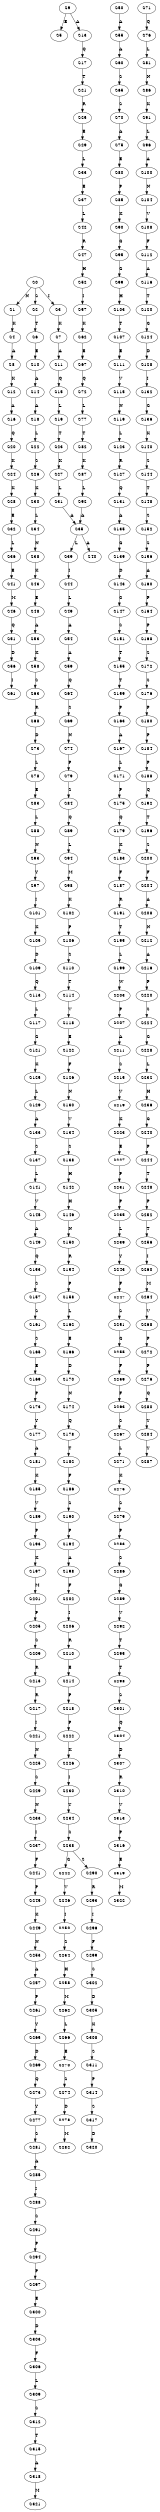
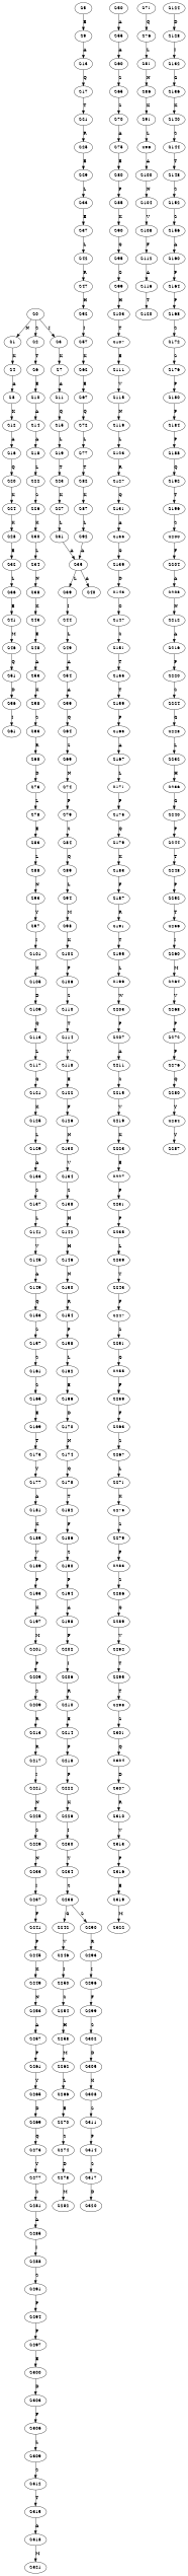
  strict digraph {
    S0
    S1
    S2
    S3
    S4
    S6
    S7
    S8
    S5
    S9
    S10
    S11
    S12
    S13
    S14
    S15
    S16
    S17
    S18
    S19
    S20
    S21
    S22
    S23
    S24
    S25
    S26
    S27
    S28
    S29
    S30
    S31
    S32
    S33
    S34
    S35
    S36
    S37
    S38
    S39
    S40
    S41
    S42
    S43
    S44
    S46
    S47
    S48
    S49
    S51
    S52
    S53
    S54
    S50
    S55
    S56
    S57
    S58
    S59
    S60
    S61
    S62
    S63
    S64
    S65
    S67
    S68
    S69
    S70
    S72
    S73
    S74
    S75
    S71
    S76
    S77
    S78
    S79
    S80
    S81
    S82
    S83
    S84
    S85
    S86
    S87
    S88
    S89
    S90
    S91
    S92
    S93
    S94
    S95
    S96
    S97
    S98
    S99
    S100
    S101
    S102
    S103
    S104
    S105
    S106
    S107
    S108
    S109
    S110
    S111
    S112
    S113
    S114
    S115
    S116
    S117
    S118
    S119
    S120
    S121
    S122
    S123
    S124
    S125
    S126
    S127
    S128
    S129
    S130
    S131
    S132
    S133
    S134
    S135
    S136
    S137
    S138
    S139
    S140
    S141
    S142
    S143
    S144
    S145
    S146
    S147
    S148
    S149
    S150
    S151
    S152
    S153
    S154
    S155
    S156
    S157
    S158
    S159
    S160
    S161
    S162
    S163
    S164
    S165
    S166
    S167
    S168
    S169
    S170
    S171
    S172
    S173
    S174
    S175
    S176
    S177
    S178
    S179
    S180
    S181
    S182
    S183
    S184
    S185
    S186
    S187
    S188
    S189
    S190
    S191
    S192
    S193
    S194
    S195
    S196
    S197
    S198
    S199
    S200
    S201
    S202
    S203
    S204
    S205
    S206
    S207
    S208
    S209
    S210
    S211
    S212
    S213
    S214
    S215
    S216
    S217
    S218
    S219
    S220
    S221
    S222
    S223
    S224
    S225
    S226
    S227
    S228
    S229
    S230
    S231
    S232
    S233
    S234
    S235
    S236
    S237
    S238
    S239
    S240
    S241
    S242
    S290
    S243
    S244
    S245
    S246
    S247
    S248
    S249
    S250
    S251
    S252
    S253
    S254
    S255
    S256
    S257
    S258
    S259
    S260
    S261
    S262
    S263
    S264
    S265
    S266
    S267
    S268
    S269
    S270
    S271
    S272
    S273
    S274
    S275
    S276
    S277
    S278
    S279
    S280
    S281
    S282
    S283
    S284
    S285
    S286
    S287
    S288
    S289
    S291
    S292
    S293
    S294
    S295
    S296
    S297
    S298
    S299
    S300
    S301
    S302
    S303
    S304
    S305
    S306
    S307
    S308
    S309
    S310
    S311
    S312
    S313
    S314
    S315
    S316
    S317
    S318
    S319
    S320
    S321
    S322
    S0 -> S1 [label=N]
    S0 -> S2 [label=S]
    S0 -> S3 [label=I]
    S1 -> S4 [label=K]
    S2 -> S6 [label=T]
    S3 -> S7 [label=K]
    S4 -> S8 [label=A]
    S6 -> S10 [label=E]
    S7 -> S11 [label=A]
    S8 -> S12 [label=K]
-   S9 -> S5 [label=E]
+   S5 -> S9 [label=E]
    S9 -> S13 [label=A]
    S10 -> S14 [label=A]
    S11 -> S15 [label=Q]
    S12 -> S16 [label=A]
    S13 -> S17 [label=Q]
    S14 -> S18 [label=A]
    S15 -> S19 [label=L]
    S16 -> S20 [label=Q]
    S17 -> S21 [label=T]
    S18 -> S22 [label=L]
    S19 -> S23 [label=T]
    S20 -> S24 [label=K]
    S21 -> S25 [label=R]
    S22 -> S26 [label=S]
    S23 -> S27 [label=K]
    S24 -> S28 [label=K]
    S25 -> S29 [label=E]
    S26 -> S30 [label=K]
    S27 -> S31 [label=L]
    S28 -> S32 [label=E]
    S29 -> S33 [label=L]
    S30 -> S34 [label=L]
    S31 -> S35 [label=A]
    S32 -> S36 [label=L]
    S33 -> S37 [label=E]
    S34 -> S38 [label=N]
    S35 -> S39 [label=L]
    S35 -> S40 [label=A]
    S36 -> S41 [label=E]
    S37 -> S42 [label=L]
    S38 -> S43 [label=K]
    S39 -> S44 [label=I]
    S41 -> S46 [label=M]
    S42 -> S47 [label=R]
    S43 -> S48 [label=E]
    S44 -> S49 [label=L]
    S46 -> S51 [label=Q]
    S47 -> S52 [label=H]
    S48 -> S53 [label=A]
    S49 -> S54 [label=A]
    S51 -> S56 [label=D]
    S52 -> S57 [label=I]
    S53 -> S58 [label=K]
    S54 -> S59 [label=A]
    S50 -> S55 [label=A]
    S55 -> S60 [label=A]
    S56 -> S61 [label=I]
    S57 -> S62 [label=K]
    S58 -> S63 [label=S]
    S59 -> S64 [label=Q]
    S60 -> S65 [label=S]
    S62 -> S67 [label=E]
    S63 -> S68 [label=R]
    S64 -> S69 [label=S]
    S65 -> S70 [label=S]
    S67 -> S72 [label=Q]
    S68 -> S73 [label=D]
    S69 -> S74 [label=N]
    S70 -> S75 [label=A]
    S72 -> S77 [label=L]
    S73 -> S78 [label=L]
    S74 -> S79 [label=P]
    S75 -> S80 [label=E]
    S71 -> S76 [label=Q]
    S76 -> S81 [label=L]
    S77 -> S82 [label=T]
    S78 -> S83 [label=E]
    S79 -> S84 [label=S]
    S80 -> S85 [label=P]
    S81 -> S86 [label=N]
    S82 -> S87 [label=K]
    S83 -> S88 [label=L]
    S84 -> S89 [label=Q]
    S85 -> S90 [label=K]
    S86 -> S91 [label=K]
    S87 -> S92 [label=L]
    S88 -> S93 [label=N]
    S89 -> S94 [label=L]
    S90 -> S95 [label=G]
    S91 -> S96 [label=L]
    S92 -> S35 [label=A]
    S93 -> S97 [label=Y]
    S94 -> S98 [label=M]
    S95 -> S99 [label=G]
    S96 -> S100 [label=A]
    S97 -> S101 [label=I]
    S98 -> S102 [label=K]
    S99 -> S103 [label=H]
    S100 -> S104 [label=N]
    S101 -> S105 [label=K]
    S102 -> S106 [label=P]
    S103 -> S107 [label=T]
    S104 -> S108 [label=V]
    S105 -> S109 [label=D]
    S106 -> S110 [label=S]
    S107 -> S111 [label=E]
    S108 -> S112 [label=F]
    S109 -> S113 [label=Q]
    S110 -> S114 [label=T]
    S111 -> S115 [label=V]
    S112 -> S116 [label=A]
    S113 -> S117 [label=L]
    S114 -> S118 [label=V]
    S115 -> S119 [label=N]
    S116 -> S120 [label=T]
    S117 -> S121 [label=G]
    S118 -> S122 [label=E]
    S119 -> S123 [label=L]
-   S120 -> S124 [label=G]
    S121 -> S125 [label=K]
    S122 -> S126 [label=F]
    S123 -> S127 [label=R]
    S124 -> S128 [label=D]
    S125 -> S129 [label=L]
    S126 -> S130 [label=N]
    S127 -> S131 [label=Q]
    S128 -> S132 [label=I]
    S129 -> S133 [label=A]
    S130 -> S134 [label=V]
    S131 -> S135 [label=A]
    S132 -> S136 [label=G]
    S133 -> S137 [label=S]
    S134 -> S138 [label=S]
    S135 -> S139 [label=G]
    S136 -> S140 [label=K]
    S137 -> S141 [label=L]
    S138 -> S142 [label=H]
    S139 -> S143 [label=D]
    S140 -> S144 [label=S]
    S141 -> S145 [label=V]
    S142 -> S146 [label=H]
    S143 -> S147 [label=C]
    S144 -> S148 [label=T]
    S145 -> S149 [label=A]
    S146 -> S150 [label=N]
    S147 -> S151 [label=S]
    S148 -> S152 [label=S]
    S149 -> S153 [label=Q]
    S150 -> S154 [label=R]
    S151 -> S155 [label=T]
    S152 -> S156 [label=S]
    S153 -> S157 [label=S]
    S154 -> S158 [label=P]
    S155 -> S159 [label=T]
    S156 -> S160 [label=A]
    S157 -> S161 [label=S]
    S158 -> S162 [label=L]
    S159 -> S163 [label=P]
    S160 -> S164 [label=P]
    S161 -> S165 [label=S]
    S162 -> S166 [label=E]
    S163 -> S167 [label=A]
    S164 -> S168 [label=P]
    S165 -> S169 [label=E]
    S166 -> S170 [label=D]
    S167 -> S171 [label=L]
    S168 -> S172 [label=S]
-   S169 -> S173 [label=P]
+   S169 -> S173 [label=T]
    S170 -> S174 [label=N]
    S171 -> S175 [label=P]
    S172 -> S176 [label=S]
    S173 -> S177 [label=Y]
    S174 -> S178 [label=Q]
    S175 -> S179 [label=Q]
    S176 -> S180 [label=P]
    S177 -> S181 [label=A]
    S178 -> S182 [label=T]
    S179 -> S183 [label=K]
    S180 -> S184 [label=P]
    S181 -> S185 [label=K]
    S182 -> S186 [label=F]
    S183 -> S187 [label=F]
    S184 -> S188 [label=P]
    S185 -> S189 [label=V]
    S186 -> S190 [label=S]
    S187 -> S191 [label=R]
    S188 -> S192 [label=Q]
    S189 -> S193 [label=P]
    S190 -> S194 [label=P]
    S191 -> S195 [label=T]
    S192 -> S196 [label=T]
    S193 -> S197 [label=K]
    S194 -> S198 [label=A]
    S195 -> S199 [label=L]
    S196 -> S200 [label=S]
    S197 -> S201 [label=M]
    S198 -> S202 [label=F]
    S199 -> S203 [label=W]
    S200 -> S204 [label=F]
    S201 -> S205 [label=P]
    S202 -> S206 [label=I]
    S203 -> S207 [label=P]
    S204 -> S208 [label=A]
    S205 -> S209 [label=S]
    S206 -> S210 [label=R]
    S207 -> S211 [label=A]
    S208 -> S212 [label=N]
    S209 -> S213 [label=R]
    S210 -> S214 [label=E]
    S211 -> S215 [label=S]
    S212 -> S216 [label=A]
    S213 -> S217 [label=R]
    S214 -> S218 [label=P]
    S215 -> S219 [label=V]
    S216 -> S220 [label=P]
    S217 -> S221 [label=I]
    S218 -> S222 [label=P]
    S219 -> S223 [label=K]
    S220 -> S224 [label=S]
    S221 -> S225 [label=N]
    S222 -> S226 [label=K]
    S223 -> S227 [label=E]
    S224 -> S228 [label=G]
    S225 -> S229 [label=S]
    S226 -> S230 [label=I]
    S227 -> S231 [label=P]
    S228 -> S232 [label=L]
    S229 -> S233 [label=N]
    S230 -> S234 [label=Y]
    S231 -> S235 [label=P]
    S232 -> S236 [label=H]
    S233 -> S237 [label=I]
    S234 -> S238 [label=S]
    S235 -> S239 [label=L]
    S236 -> S240 [label=G]
    S237 -> S241 [label=F]
    S238 -> S242 [label=G]
    S238 -> S290 [label=S]
    S239 -> S243 [label=Y]
    S240 -> S244 [label=P]
    S241 -> S245 [label=P]
    S242 -> S246 [label=V]
    S290 -> S293 [label=R]
    S243 -> S247 [label=F]
    S244 -> S248 [label=T]
    S245 -> S249 [label=K]
    S246 -> S250 [label=I]
    S247 -> S251 [label=S]
    S248 -> S252 [label=P]
    S249 -> S253 [label=N]
    S250 -> S254 [label=S]
    S251 -> S255 [label=G]
    S252 -> S256 [label=T]
    S253 -> S257 [label=A]
    S254 -> S258 [label=H]
    S255 -> S259 [label=F]
    S256 -> S260 [label=I]
    S257 -> S261 [label=P]
    S258 -> S262 [label=M]
    S259 -> S263 [label=F]
    S260 -> S264 [label=M]
    S261 -> S265 [label=Y]
    S262 -> S266 [label=L]
    S263 -> S267 [label=S]
    S264 -> S268 [label=V]
    S265 -> S269 [label=D]
    S266 -> S270 [label=E]
    S267 -> S271 [label=L]
    S268 -> S272 [label=P]
    S269 -> S273 [label=Q]
    S270 -> S274 [label=S]
    S271 -> S275 [label=K]
    S272 -> S276 [label=P]
    S273 -> S277 [label=Y]
    S274 -> S278 [label=D]
    S275 -> S279 [label=S]
    S276 -> S280 [label=Q]
    S277 -> S281 [label=S]
    S278 -> S282 [label=M]
    S279 -> S283 [label=P]
    S280 -> S284 [label=Y]
    S281 -> S285 [label=A]
    S283 -> S286 [label=S]
    S284 -> S287 [label=Y]
    S285 -> S288 [label=I]
    S286 -> S289 [label=G]
    S288 -> S291 [label=S]
    S289 -> S292 [label=V]
    S291 -> S294 [label=P]
    S292 -> S295 [label=T]
    S293 -> S296 [label=I]
    S294 -> S297 [label=P]
    S295 -> S298 [label=T]
    S296 -> S299 [label=F]
    S297 -> S300 [label=E]
    S298 -> S301 [label=S]
    S299 -> S302 [label=S]
    S300 -> S303 [label=D]
    S301 -> S304 [label=Q]
    S302 -> S305 [label=D]
    S303 -> S306 [label=F]
    S304 -> S307 [label=D]
    S305 -> S308 [label=K]
    S306 -> S309 [label=L]
    S307 -> S310 [label=R]
    S308 -> S311 [label=S]
    S309 -> S312 [label=S]
    S310 -> S313 [label=V]
    S311 -> S314 [label=P]
    S312 -> S315 [label=T]
    S313 -> S316 [label=P]
    S314 -> S317 [label=S]
    S315 -> S318 [label=A]
    S316 -> S319 [label=E]
    S317 -> S320 [label=D]
    S318 -> S321 [label=M]
    S319 -> S322 [label=M]
  }
